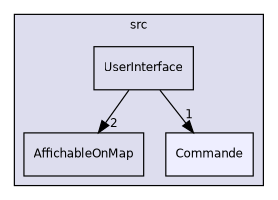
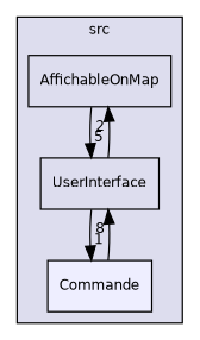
  digraph {
    compound=true
    node [fontname=Helvetica fontsize=10 shape=box]
    edge [labeldistance=1.5 labelfontname=Helvetica labelfontsize=10]
    n1 [label=AffichableOnMap]
    n2 [label=UserInterface]
    n3 [fillcolor="#eeeeff" label=Commande pencolor=black style=filled]
    subgraph cluster_1 {
      bgcolor="#ddddee"
      fontname=Helvetica
      fontsize=10
      label=src
      pencolor=black
      n1
      n2
      n3
    }
+   n1 -> n2 [headlabel=5]
    n2 -> n1 [headlabel=2]
    n2 -> n3 [headlabel=1]
+   n3 -> n2 [headlabel=8]
  }
